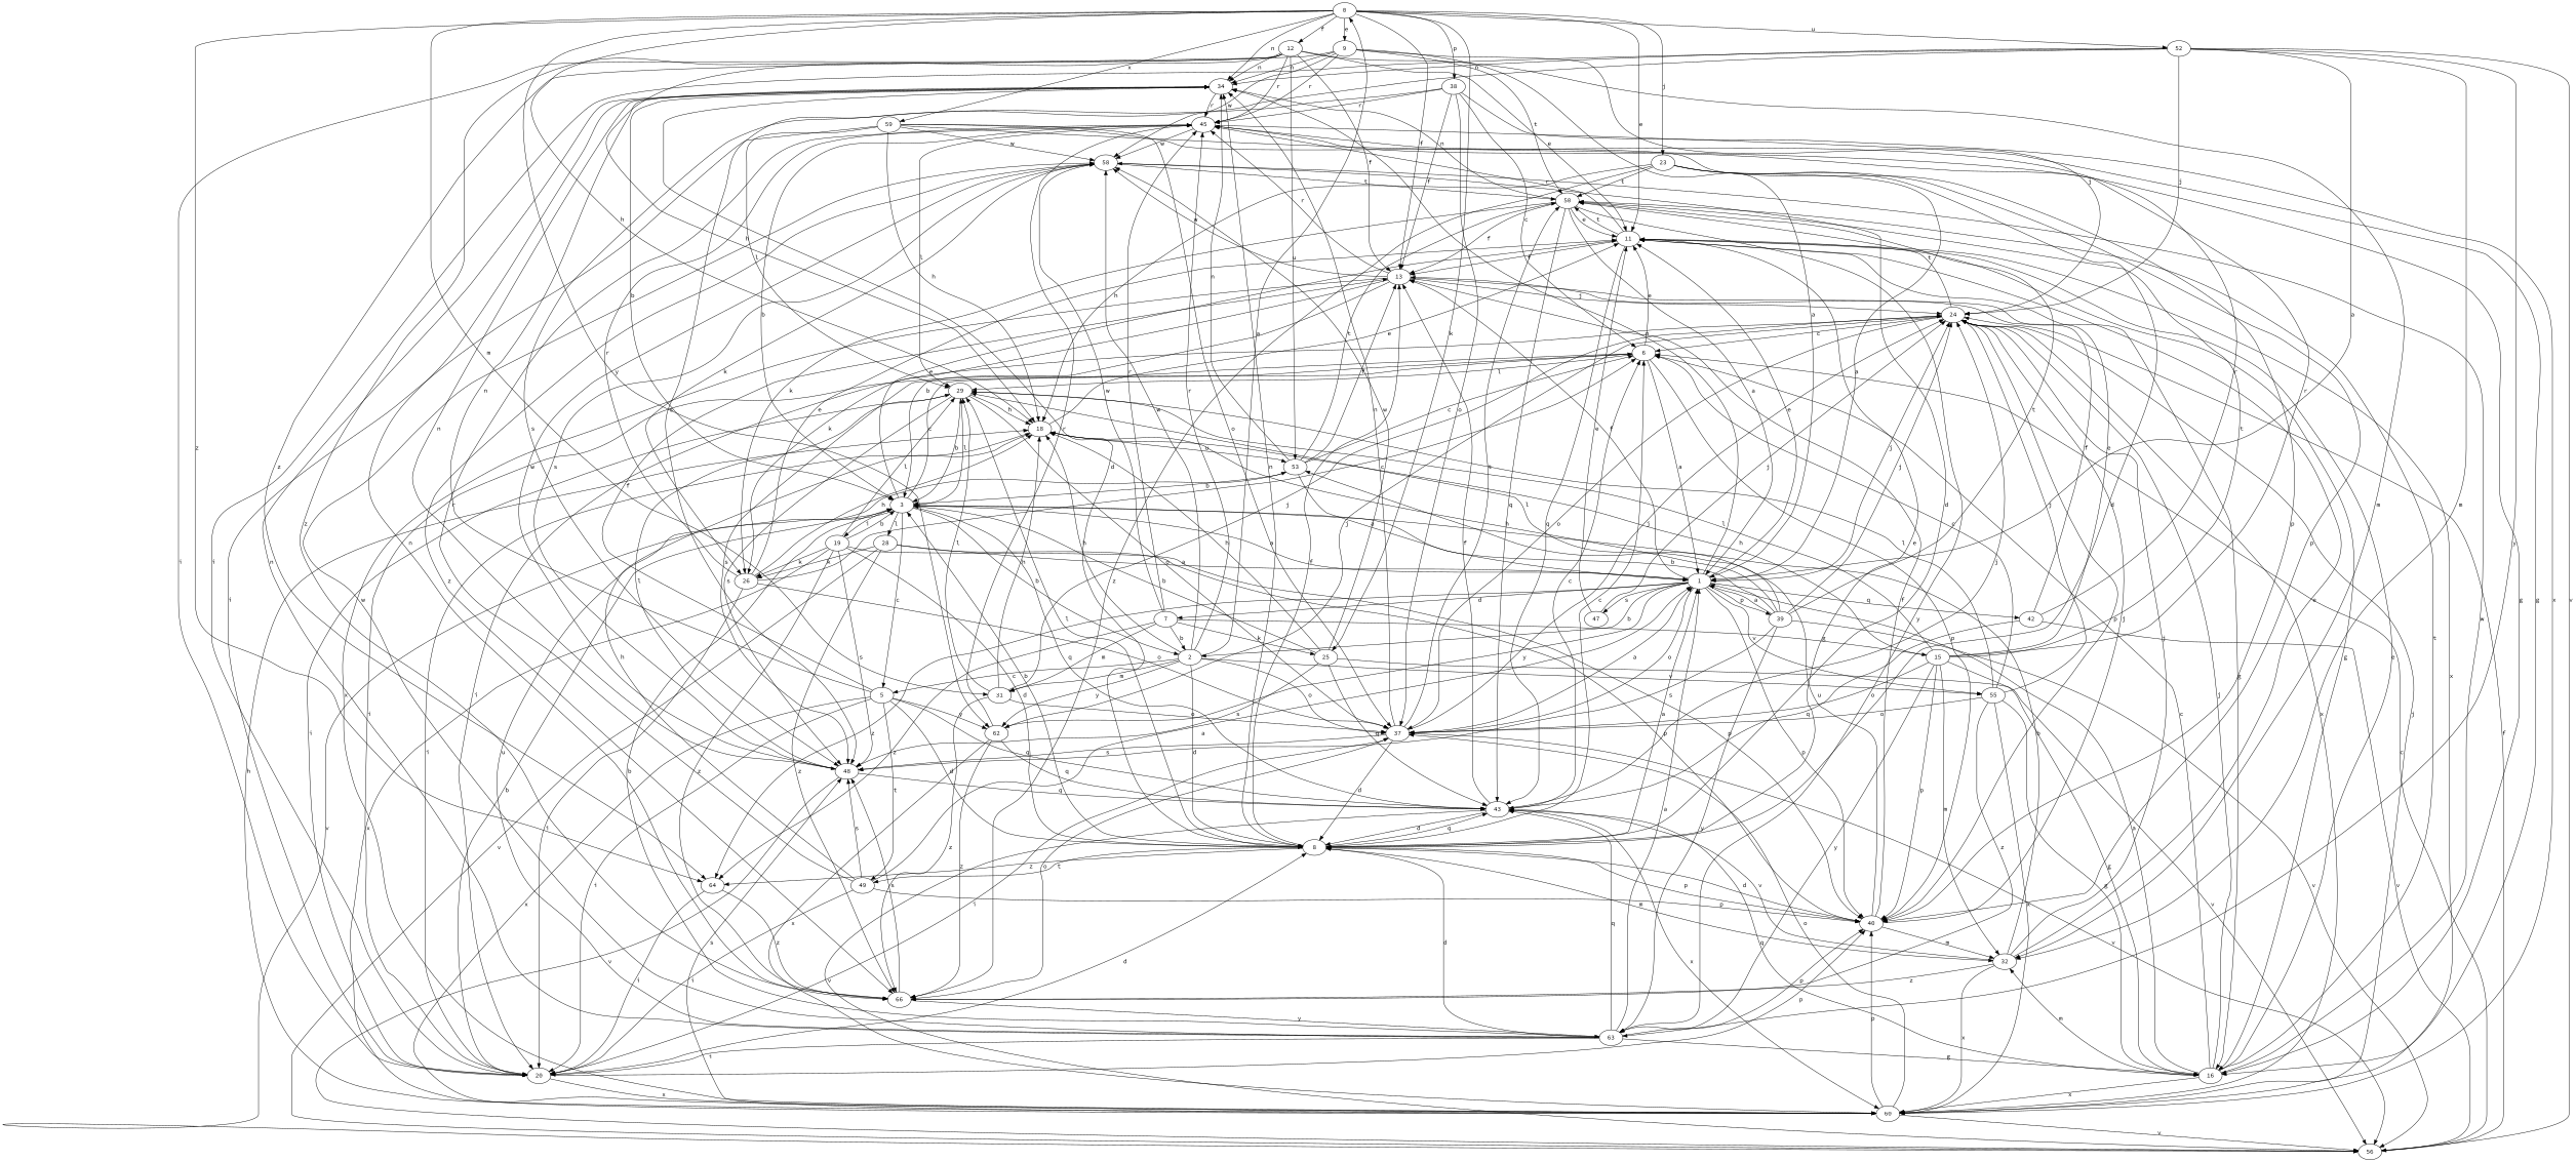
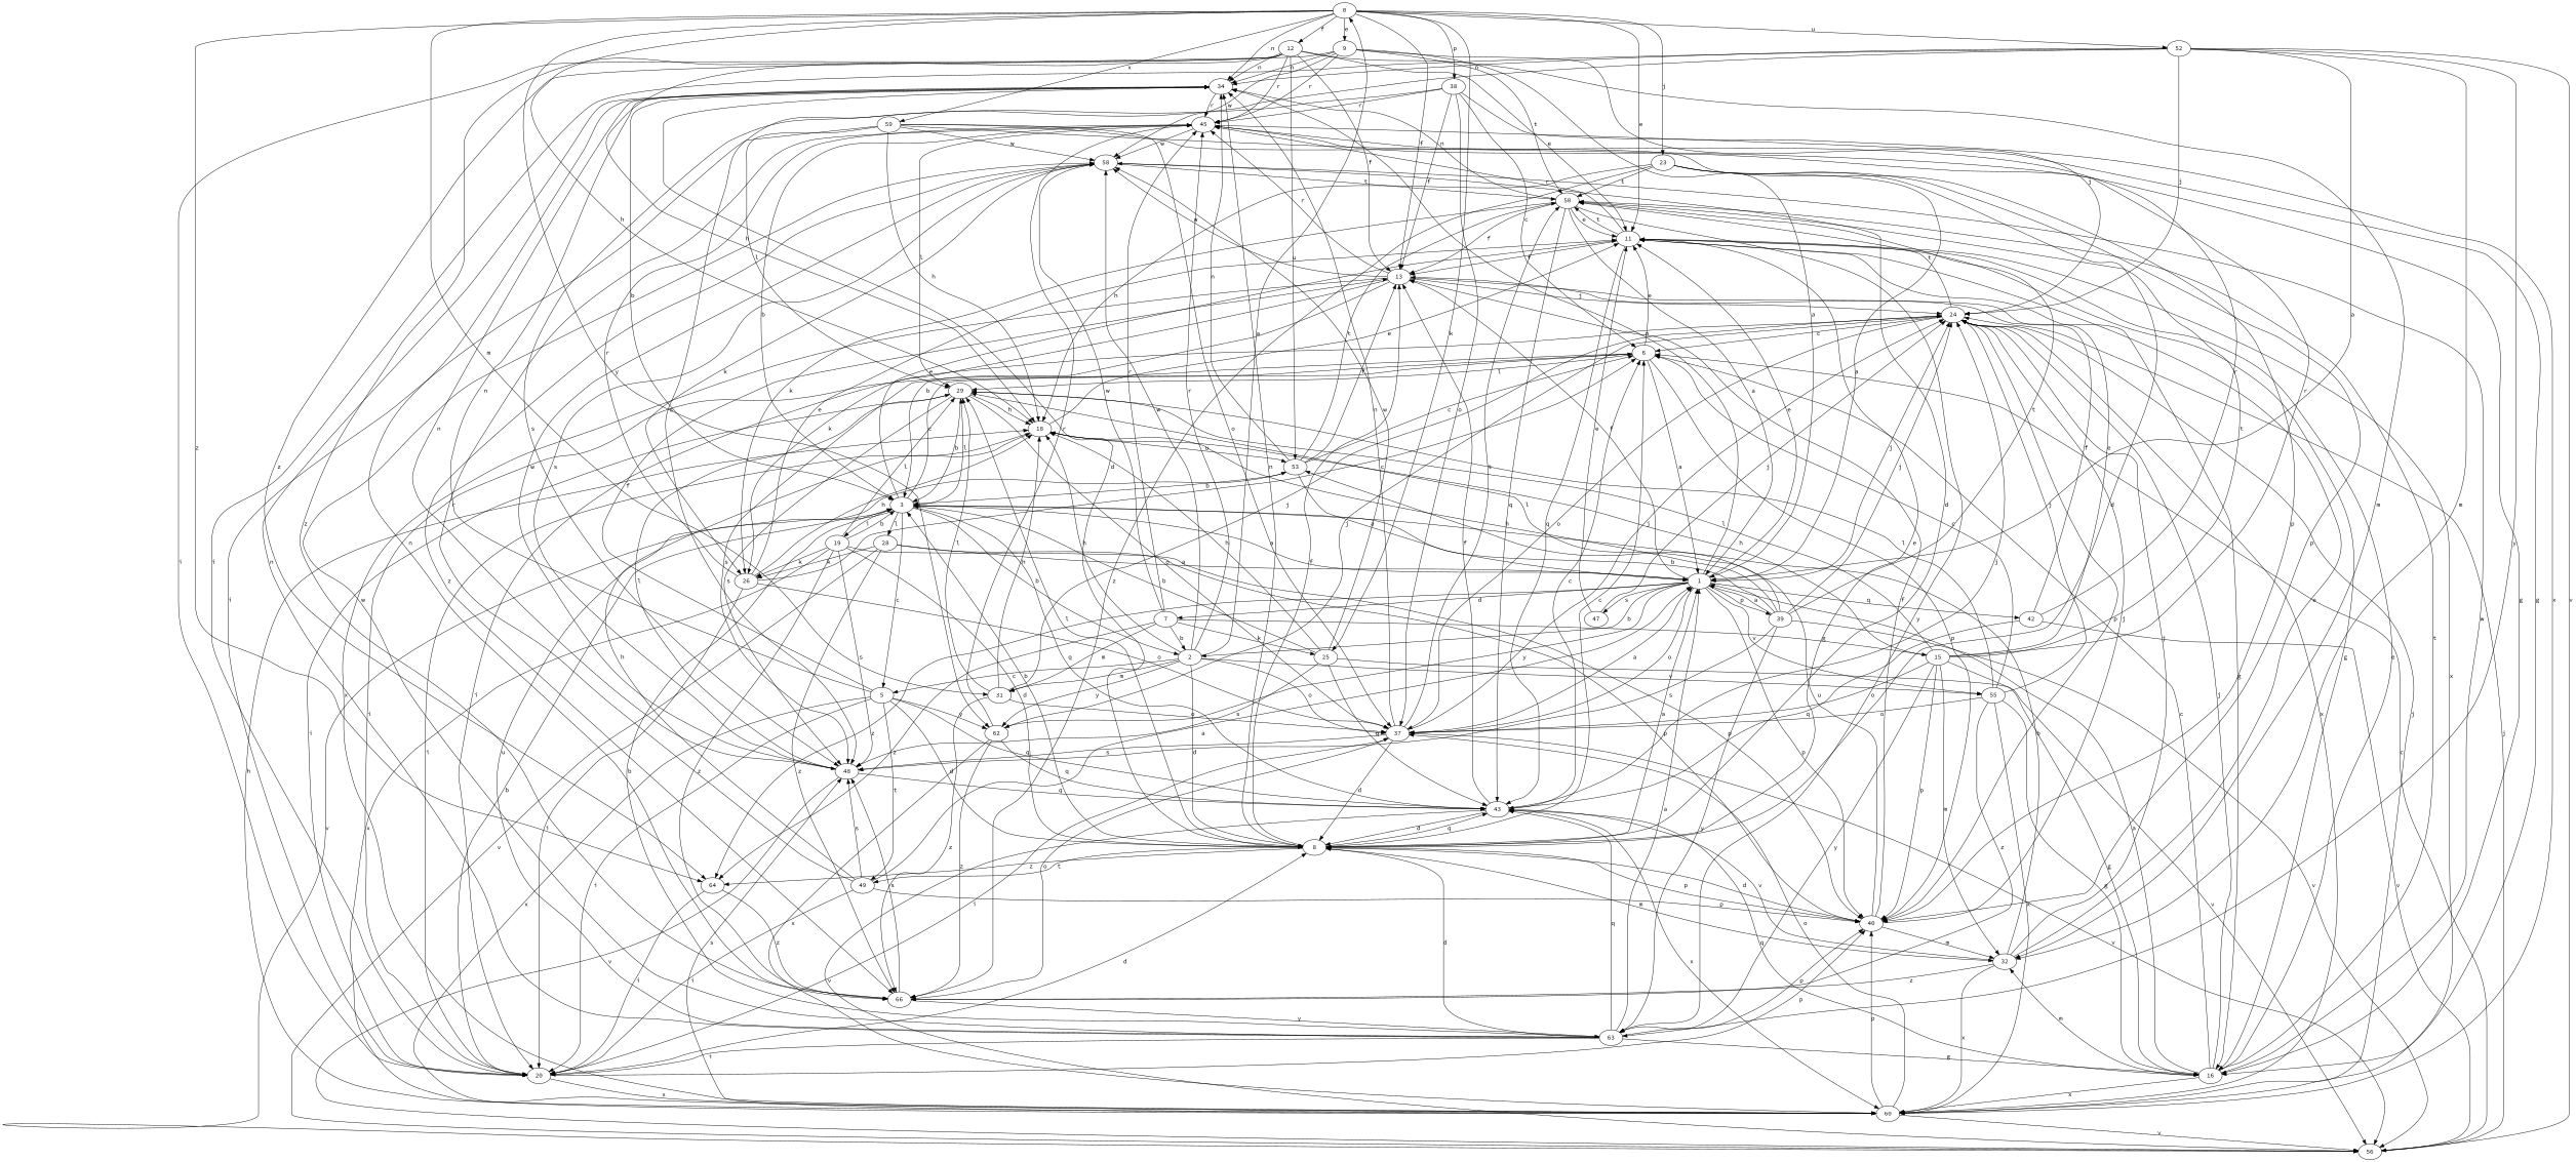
  strict digraph {
    fontname="Source Code Pro"
    node [fontname="Source Code Pro"]
    edge [fontname="Source Code Pro"]
    0
    9
    11
    12
    13
    18
    23
    25
    31
    34
    38
    52
    59
    62
    64
    1
    24
    45
    58
    50
    43
    60
    16
    20
    32
    53
    66
    3
    26
    40
    8
    56
    48
    37
    29
    6
    63
    2
    7
    39
    42
    47
    55
    5
    15
    49
    19
    28
    0 -> 9 [label=e]
    0 -> 11 [label=e]
    0 -> 12 [label=f]
    0 -> 13 [label=f]
    0 -> 18 [label=h]
    0 -> 23 [label=j]
    0 -> 25 [label=k]
    0 -> 31 [label=m]
    0 -> 34 [label=n]
    0 -> 38 [label=p]
    0 -> 52 [label=u]
    0 -> 59 [label=x]
    0 -> 62 [label=y]
    0 -> 64 [label=z]
    9 -> 34 [label=n]
    9 -> 64 [label=z]
    9 -> 1 [label=a]
    9 -> 24 [label=j]
    9 -> 45 [label=r]
    9 -> 58 [label=w]
    9 -> 50 [label=t]
    11 -> 13 [label=f]
    11 -> 45 [label=r]
    11 -> 50 [label=t]
    11 -> 43 [label=q]
    11 -> 60 [label=x]
    11 -> 16 [label=g]
    12 -> 11 [label=e]
    12 -> 13 [label=f]
    12 -> 18 [label=h]
    12 -> 34 [label=n]
    12 -> 45 [label=r]
    12 -> 20 [label=i]
    12 -> 32 [label=m]
    12 -> 53 [label=u]
    12 -> 66 [label=z]
    13 -> 24 [label=j]
    13 -> 45 [label=r]
    13 -> 58 [label=w]
    13 -> 60 [label=x]
    13 -> 16 [label=g]
    13 -> 3 [label=b]
    13 -> 26 [label=k]
    18 -> 11 [label=e]
    18 -> 20 [label=i]
    18 -> 53 [label=u]
    23 -> 18 [label=h]
    23 -> 1 [label=a]
    23 -> 50 [label=t]
    23 -> 66 [label=z]
    23 -> 40 [label=p]
    23 -> 8 [label=d]
    25 -> 18 [label=h]
    25 -> 58 [label=w]
    25 -> 43 [label=q]
    25 -> 3 [label=b]
    25 -> 56 [label=v]
    25 -> 48 [label=s]
    31 -> 18 [label=h]
    31 -> 24 [label=j]
    31 -> 66 [label=z]
    31 -> 37 [label=o]
    31 -> 29 [label=l]
    34 -> 45 [label=r]
    34 -> 3 [label=b]
    34 -> 8 [label=d]
    38 -> 13 [label=f]
    38 -> 45 [label=r]
    38 -> 60 [label=x]
    38 -> 48 [label=s]
    38 -> 37 [label=o]
    38 -> 6 [label=c]
    52 -> 34 [label=n]
    52 -> 1 [label=a]
    52 -> 24 [label=j]
    52 -> 20 [label=i]
    52 -> 32 [label=m]
    52 -> 56 [label=v]
    52 -> 48 [label=s]
    52 -> 63 [label=y]
    59 -> 18 [label=h]
    59 -> 58 [label=w]
    59 -> 16 [label=g]
    59 -> 20 [label=i]
    59 -> 40 [label=p]
    59 -> 37 [label=o]
    59 -> 29 [label=l]
    62 -> 24 [label=j]
    62 -> 45 [label=r]
    62 -> 43 [label=q]
    62 -> 60 [label=x]
    62 -> 66 [label=z]
    64 -> 20 [label=i]
    64 -> 66 [label=z]
    1 -> 11 [label=e]
    1 -> 13 [label=f]
    1 -> 34 [label=n]
    1 -> 62 [label=y]
    1 -> 64 [label=z]
    1 -> 24 [label=j]
    1 -> 40 [label=p]
    1 -> 37 [label=o]
    1 -> 2 [label=b]
    1 -> 7 [label=d]
    1 -> 39 [label=p]
    1 -> 42 [label=q]
    1 -> 47 [label=s]
    1 -> 55 [label=v]
    24 -> 50 [label=t]
    24 -> 60 [label=x]
    24 -> 20 [label=i]
    24 -> 40 [label=p]
    24 -> 37 [label=o]
    24 -> 6 [label=c]
    45 -> 58 [label=w]
    45 -> 16 [label=g]
    45 -> 3 [label=b]
    45 -> 29 [label=l]
    58 -> 50 [label=t]
    58 -> 66 [label=z]
    58 -> 26 [label=k]
    58 -> 8 [label=d]
    58 -> 48 [label=s]
    50 -> 11 [label=e]
    50 -> 13 [label=f]
    50 -> 34 [label=n]
    50 -> 1 [label=a]
    50 -> 43 [label=q]
    50 -> 26 [label=k]
    50 -> 63 [label=y]
    43 -> 13 [label=f]
    43 -> 24 [label=j]
    43 -> 60 [label=x]
    43 -> 8 [label=d]
    43 -> 56 [label=v]
    43 -> 6 [label=c]
    60 -> 18 [label=h]
    60 -> 24 [label=j]
    60 -> 40 [label=p]
    60 -> 56 [label=v]
    60 -> 48 [label=s]
    60 -> 37 [label=o]
    16 -> 11 [label=e]
    16 -> 1 [label=a]
    16 -> 24 [label=j]
    16 -> 58 [label=w]
    16 -> 50 [label=t]
    16 -> 43 [label=q]
    16 -> 60 [label=x]
    16 -> 32 [label=m]
    16 -> 6 [label=c]
    20 -> 60 [label=x]
    20 -> 3 [label=b]
    20 -> 40 [label=p]
    20 -> 8 [label=d]
    32 -> 11 [label=e]
    32 -> 24 [label=j]
    32 -> 43 [label=v]
    32 -> 60 [label=x]
    32 -> 66 [label=z]
    32 -> 3 [label=b]
    53 -> 13 [label=f]
    53 -> 34 [label=n]
    53 -> 1 [label=a]
    53 -> 50 [label=t]
    53 -> 3 [label=b]
    53 -> 6 [label=c]
    66 -> 34 [label=n]
    66 -> 48 [label=s]
    66 -> 37 [label=o]
    66 -> 63 [label=y]
    3 -> 11 [label=e]
    3 -> 1 [label=a]
    3 -> 43 [label=q]
    3 -> 56 [label=v]
    3 -> 29 [label=l]
    3 -> 6 [label=c]
    3 -> 2 [label=b]
    3 -> 5 [label=c]
    3 -> 19 [label=i]
    3 -> 28 [label=l]
    26 -> 11 [label=e]
    26 -> 18 [label=h]
    26 -> 45 [label=r]
    26 -> 20 [label=i]
    26 -> 37 [label=o]
    26 -> 6 [label=c]
    40 -> 13 [label=f]
    40 -> 24 [label=j]
    40 -> 32 [label=m]
    40 -> 53 [label=u]
    40 -> 8 [label=d]
    8 -> 11 [label=e]
    8 -> 13 [label=f]
    8 -> 34 [label=n]
    8 -> 64 [label=z]
    8 -> 1 [label=a]
    8 -> 43 [label=q]
    8 -> 32 [label=m]
    8 -> 3 [label=b]
    8 -> 40 [label=p]
    8 -> 29 [label=l]
    8 -> 6 [label=c]
    8 -> 49 [label=t]
-   56 -> 24 [label=f]
+   56 -> 24 [label=j]
    56 -> 6 [label=c]
    48 -> 34 [label=n]
    48 -> 58 [label=w]
    48 -> 43 [label=q]
    48 -> 56 [label=v]
    48 -> 29 [label=l]
    37 -> 34 [label=n]
    37 -> 1 [label=a]
    37 -> 24 [label=j]
    37 -> 50 [label=t]
    37 -> 20 [label=i]
    37 -> 8 [label=d]
    37 -> 56 [label=v]
    37 -> 48 [label=s]
    29 -> 18 [label=h]
    29 -> 20 [label=i]
    29 -> 3 [label=b]
    29 -> 48 [label=s]
    29 -> 37 [label=o]
    6 -> 11 [label=e]
    6 -> 1 [label=a]
    6 -> 20 [label=i]
    6 -> 40 [label=p]
    6 -> 48 [label=s]
    6 -> 29 [label=l]
    63 -> 34 [label=n]
    63 -> 1 [label=a]
    63 -> 58 [label=w]
    63 -> 43 [label=q]
    63 -> 16 [label=g]
    63 -> 20 [label=i]
    63 -> 53 [label=u]
    63 -> 3 [label=b]
    63 -> 40 [label=p]
    63 -> 8 [label=d]
    2 -> 0 [label=a]
    2 -> 18 [label=h]
    2 -> 31 [label=m]
    2 -> 62 [label=y]
    2 -> 45 [label=r]
    2 -> 58 [label=w]
    2 -> 8 [label=d]
    2 -> 37 [label=o]
    2 -> 55 [label=v]
    2 -> 5 [label=c]
    7 -> 25 [label=k]
    7 -> 31 [label=m]
    7 -> 64 [label=z]
    7 -> 45 [label=r]
    7 -> 58 [label=w]
    7 -> 2 [label=b]
    7 -> 15 [label=g]
    39 -> 18 [label=h]
    39 -> 1 [label=a]
    39 -> 24 [label=j]
    39 -> 50 [label=t]
    39 -> 3 [label=b]
    39 -> 56 [label=v]
    39 -> 48 [label=s]
    39 -> 29 [label=l]
    39 -> 63 [label=y]
    42 -> 13 [label=f]
    42 -> 45 [label=r]
    42 -> 43 [label=q]
    42 -> 56 [label=v]
    47 -> 11 [label=e]
    47 -> 24 [label=j]
    55 -> 24 [label=j]
    55 -> 60 [label=x]
    55 -> 16 [label=g]
    55 -> 66 [label=z]
    55 -> 37 [label=o]
    55 -> 29 [label=l]
    55 -> 6 [label=c]
    5 -> 13 [label=f]
    5 -> 34 [label=n]
    5 -> 62 [label=y]
    5 -> 43 [label=q]
    5 -> 60 [label=x]
    5 -> 20 [label=i]
    5 -> 8 [label=d]
    5 -> 49 [label=t]
    15 -> 11 [label=e]
    15 -> 18 [label=h]
    15 -> 45 [label=r]
    15 -> 50 [label=t]
    15 -> 16 [label=g]
    15 -> 32 [label=m]
    15 -> 40 [label=p]
    15 -> 37 [label=o]
    15 -> 29 [label=l]
    15 -> 63 [label=y]
    49 -> 18 [label=h]
    49 -> 1 [label=a]
    49 -> 45 [label=r]
    49 -> 20 [label=i]
    49 -> 40 [label=p]
    49 -> 48 [label=s]
    19 -> 60 [label=x]
    19 -> 66 [label=z]
    19 -> 3 [label=b]
    19 -> 26 [label=k]
    19 -> 40 [label=p]
    19 -> 8 [label=d]
    19 -> 48 [label=s]
    19 -> 29 [label=l]
    28 -> 1 [label=a]
    28 -> 66 [label=z]
    28 -> 26 [label=k]
    28 -> 40 [label=p]
    28 -> 56 [label=v]
  }
